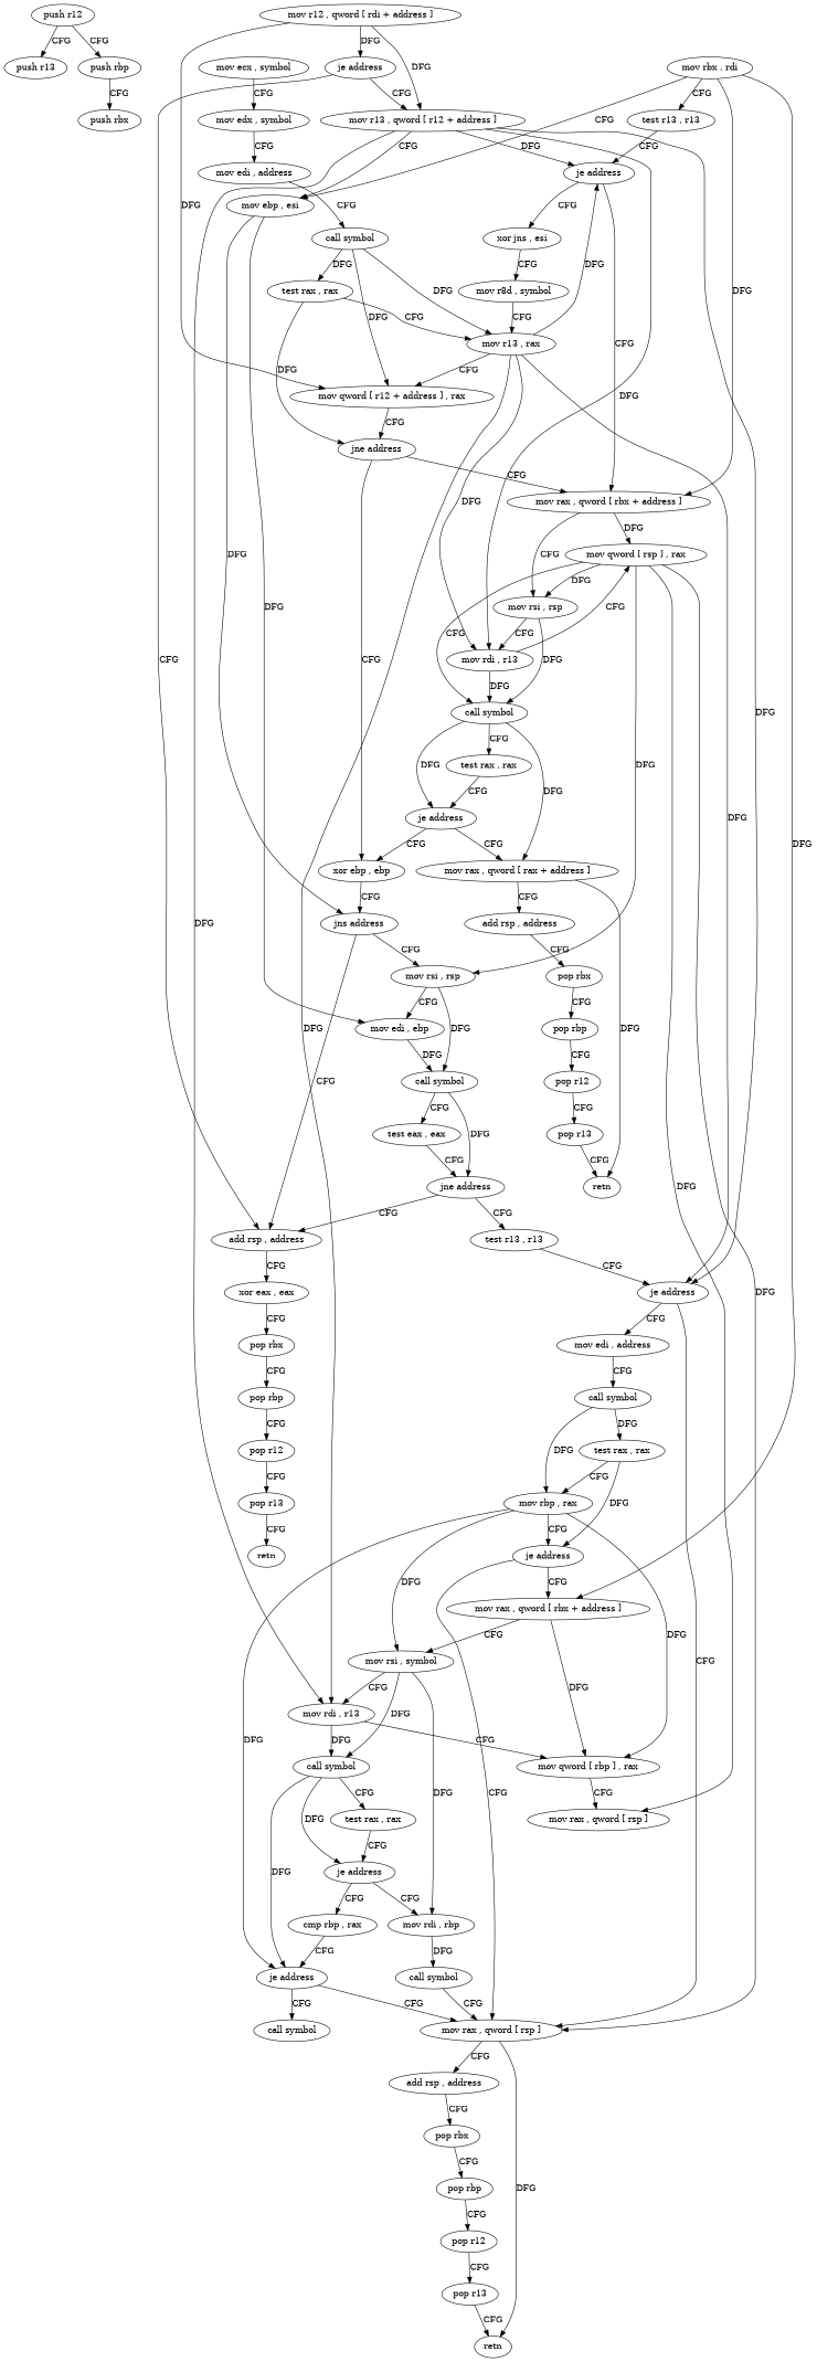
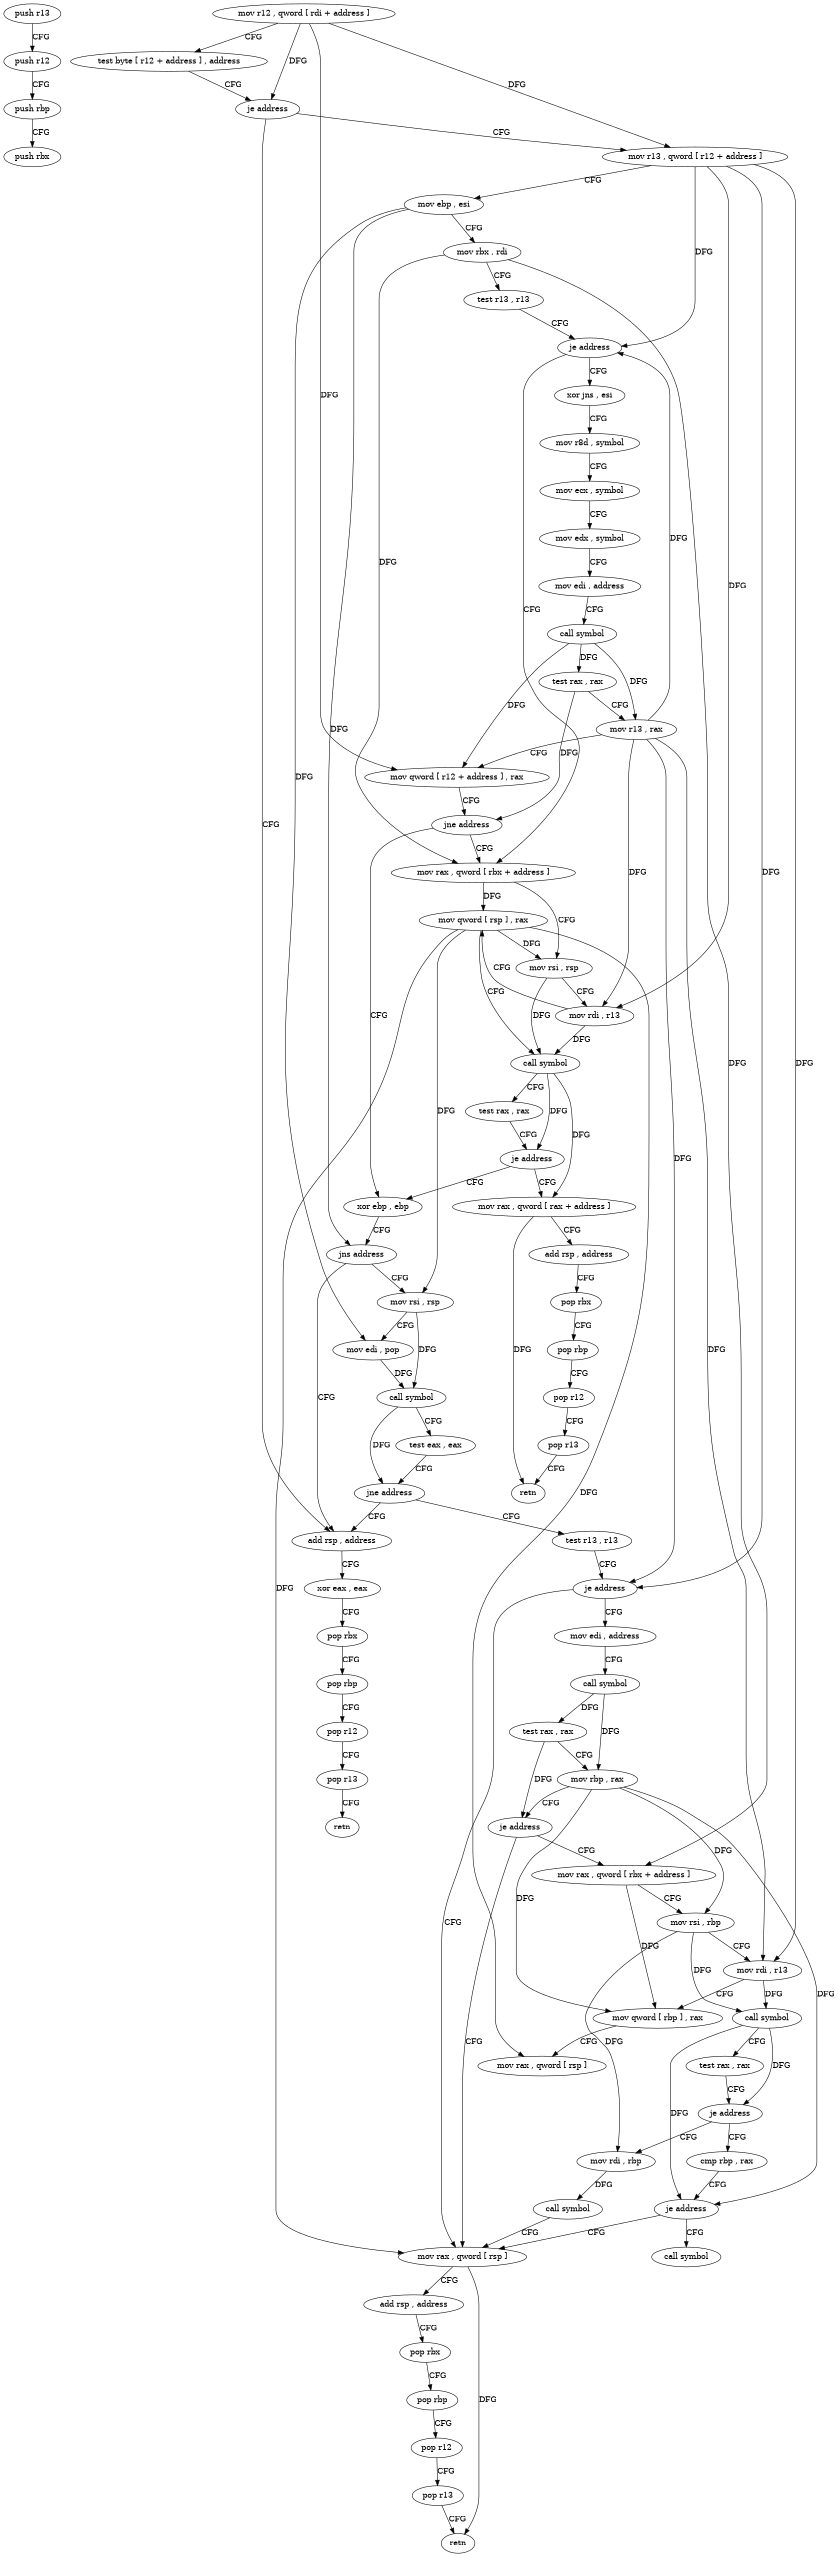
  digraph {
    fontname="DejaVu Serif"
    node [fontname="DejaVu Serif"]
    edge [fontname="DejaVu Serif"]
    n1 [label="push r13"]
    n2 [label="push r12"]
    n3 [label="push rbp"]
    n4 [label="push rbx"]
    n5 [label="mov r12 , qword [ rdi + address ]"]
+   n6 [label="test byte [ r12 + address ] , address"]
    n7 [label="je address"]
    n8 [label="mov r13 , qword [ r12 + address ]"]
    n9 [label="mov qword [ r12 + address ] , rax"]
    n10 [label="add rsp , address"]
    n11 [label="mov ebp , esi"]
    n12 [label="je address"]
    n13 [label="mov rdi , r13"]
    n14 [label="je address"]
    n15 [label="mov rdi , r13"]
    n16 [label="jne address"]
    n17 [label="xor eax , eax"]
    n18 [label="pop rbx"]
    n19 [label="mov rbx , rdi"]
    n20 [label="jns address"]
-   n21 [label="mov edi , ebp"]
+   n21 [label="mov edi , pop"]
    n22 [label="mov rax , qword [ rbx + address ]"]
    n23 [label="xor jns , esi"]
    n24 [label="mov qword [ rsp ] , rax"]
    n25 [label="call symbol"]
    n26 [label="mov rax , qword [ rsp ]"]
    n27 [label="mov edi , address"]
    n28 [label="mov qword [ rbp ] , rax"]
    n29 [label="call symbol"]
    n30 [label="pop rbp"]
    n31 [label="pop r12"]
    n32 [label="pop r13"]
    n33 [label=retn]
    n34 [label="test r13 , r13"]
    n35 [label="mov rax , qword [ rbx + address ]"]
    n36 [label="mov rsi , rsp"]
    n37 [label="call symbol"]
    n38 [label="mov rsi , rsp"]
-   n39 [label="mov rsi , symbol"]
+   n39 [label="mov rsi , rbp"]
    n40 [label="mov r8d , symbol"]
    n41 [label="mov ecx , symbol"]
    n42 [label="mov rax , qword [ rsp ]"]
    n43 [label="mov edx , symbol"]
    n44 [label="mov edi , address"]
    n45 [label="call symbol"]
    n46 [label="test rax , rax"]
    n47 [label="mov r13 , rax"]
    n48 [label="xor ebp , ebp"]
    n49 [label="test rax , rax"]
    n50 [label="je address"]
    n51 [label="mov rax , qword [ rax + address ]"]
    n52 [label="add rsp , address"]
    n53 [label=retn]
    n54 [label="add rsp , address"]
    n55 [label=retn]
    n56 [label="pop rbx"]
    n57 [label="test eax , eax"]
    n58 [label="jne address"]
    n59 [label="pop rbp"]
    n60 [label="pop r12"]
    n61 [label="pop r13"]
    n62 [label="test r13 , r13"]
    n63 [label="call symbol"]
    n64 [label="pop rbx"]
    n65 [label="test rax , rax"]
    n66 [label="mov rbp , rax"]
    n67 [label="pop rbp"]
    n68 [label="pop r12"]
    n69 [label="pop r13"]
    n70 [label="je address"]
    n71 [label="je address"]
    n72 [label="mov rdi , rbp"]
    n73 [label="call symbol"]
    n74 [label="call symbol"]
    n75 [label="test rax , rax"]
    n76 [label="je address"]
    n77 [label="cmp rbp , rax"]
-   n2 -> n1 [label=CFG]
+   n1 -> n2 [label=CFG]
    n2 -> n3 [label=CFG]
    n3 -> n4 [label=CFG]
+   n5 -> n6 [label=CFG]
    n5 -> n7 [label=DFG]
    n5 -> n8 [label=DFG]
    n5 -> n9 [label=DFG]
+   n6 -> n7 [label=CFG]
    n7 -> n8 [label=CFG]
    n7 -> n10 [label=CFG]
    n8 -> n11 [label=CFG]
    n8 -> n12 [label=DFG]
    n8 -> n13 [label=DFG]
    n8 -> n14 [label=DFG]
    n8 -> n15 [label=DFG]
    n9 -> n16 [label=CFG]
    n10 -> n17 [label=CFG]
-   n19 -> n11 [label=CFG]
+   n11 -> n19 [label=CFG]
    n11 -> n20 [label=DFG]
    n11 -> n21 [label=DFG]
    n12 -> n22 [label=CFG]
    n12 -> n23 [label=CFG]
    n13 -> n24 [label=CFG]
    n13 -> n25 [label=DFG]
    n14 -> n26 [label=CFG]
    n14 -> n27 [label=CFG]
    n15 -> n28 [label=CFG]
    n15 -> n29 [label=DFG]
    n16 -> n22 [label=CFG]
    n16 -> n48 [label=CFG]
    n17 -> n18 [label=CFG]
    n18 -> n30 [label=CFG]
    n19 -> n22 [label=DFG]
    n19 -> n34 [label=CFG]
    n19 -> n35 [label=DFG]
    n20 -> n10 [label=CFG]
    n20 -> n36 [label=CFG]
    n21 -> n37 [label=DFG]
    n22 -> n24 [label=DFG]
    n22 -> n38 [label=CFG]
    n23 -> n40 [label=CFG]
    n24 -> n25 [label=CFG]
    n24 -> n26 [label=DFG]
    n24 -> n36 [label=DFG]
    n24 -> n38 [label=DFG]
    n24 -> n42 [label=DFG]
    n25 -> n49 [label=CFG]
    n25 -> n50 [label=DFG]
    n25 -> n51 [label=DFG]
    n26 -> n52 [label=CFG]
    n26 -> n53 [label=DFG]
    n27 -> n63 [label=CFG]
    n28 -> n42 [label=CFG]
    n29 -> n71 [label=DFG]
    n29 -> n75 [label=CFG]
    n29 -> n76 [label=DFG]
    n30 -> n31 [label=CFG]
    n31 -> n32 [label=CFG]
    n32 -> n33 [label=CFG]
    n34 -> n12 [label=CFG]
    n35 -> n28 [label=DFG]
    n35 -> n39 [label=CFG]
    n36 -> n21 [label=CFG]
    n36 -> n37 [label=DFG]
    n37 -> n57 [label=CFG]
    n37 -> n58 [label=DFG]
    n38 -> n13 [label=CFG]
    n38 -> n25 [label=DFG]
    n39 -> n15 [label=CFG]
    n39 -> n29 [label=DFG]
    n39 -> n72 [label=DFG]
-   n40 -> n47 [label=CFG]
+   n40 -> n41 [label=CFG]
    n41 -> n43 [label=CFG]
    n43 -> n44 [label=CFG]
    n44 -> n45 [label=CFG]
    n45 -> n9 [label=DFG]
    n45 -> n46 [label=DFG]
    n45 -> n47 [label=DFG]
    n46 -> n16 [label=DFG]
    n46 -> n47 [label=CFG]
    n47 -> n9 [label=CFG]
    n47 -> n12 [label=DFG]
    n47 -> n13 [label=DFG]
    n47 -> n14 [label=DFG]
    n47 -> n15 [label=DFG]
    n48 -> n20 [label=CFG]
    n49 -> n50 [label=CFG]
    n50 -> n48 [label=CFG]
    n50 -> n51 [label=CFG]
    n51 -> n54 [label=CFG]
    n51 -> n55 [label=DFG]
    n52 -> n64 [label=CFG]
    n54 -> n56 [label=CFG]
    n56 -> n59 [label=CFG]
    n57 -> n58 [label=CFG]
    n58 -> n10 [label=CFG]
    n58 -> n62 [label=CFG]
    n59 -> n60 [label=CFG]
    n60 -> n61 [label=CFG]
    n61 -> n55 [label=CFG]
    n62 -> n14 [label=CFG]
    n63 -> n65 [label=DFG]
    n63 -> n66 [label=DFG]
    n64 -> n67 [label=CFG]
    n65 -> n66 [label=CFG]
    n65 -> n70 [label=DFG]
    n66 -> n28 [label=DFG]
    n66 -> n39 [label=DFG]
    n66 -> n70 [label=CFG]
    n66 -> n71 [label=DFG]
    n67 -> n68 [label=CFG]
    n68 -> n69 [label=CFG]
    n69 -> n53 [label=CFG]
    n70 -> n26 [label=CFG]
    n70 -> n35 [label=CFG]
    n71 -> n26 [label=CFG]
    n71 -> n74 [label=CFG]
    n72 -> n73 [label=DFG]
    n73 -> n26 [label=CFG]
    n75 -> n76 [label=CFG]
    n76 -> n72 [label=CFG]
    n76 -> n77 [label=CFG]
    n77 -> n71 [label=CFG]
  }
